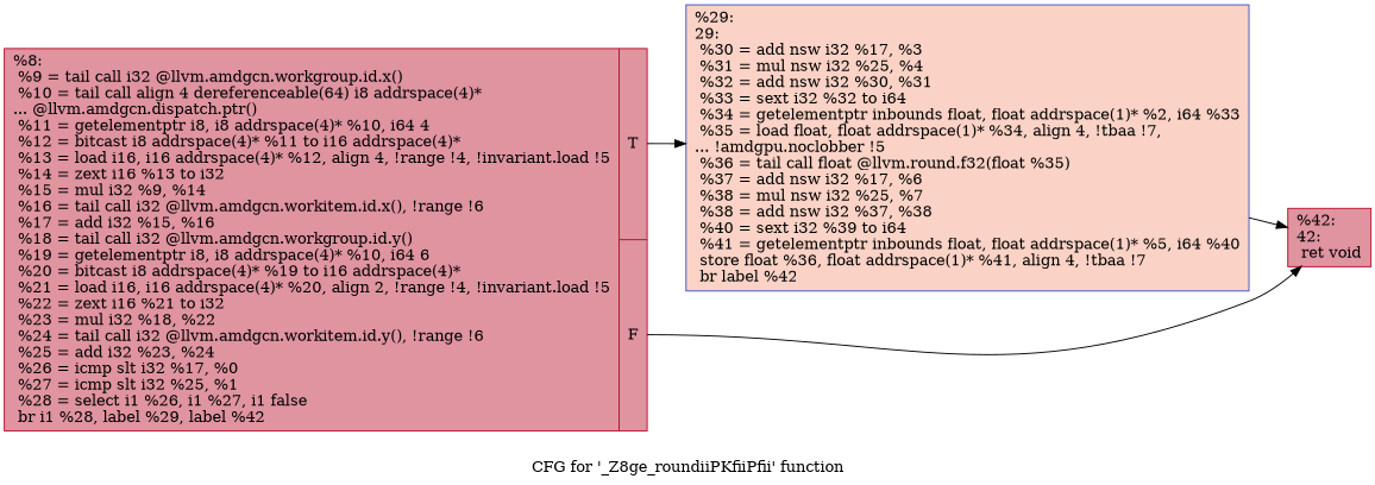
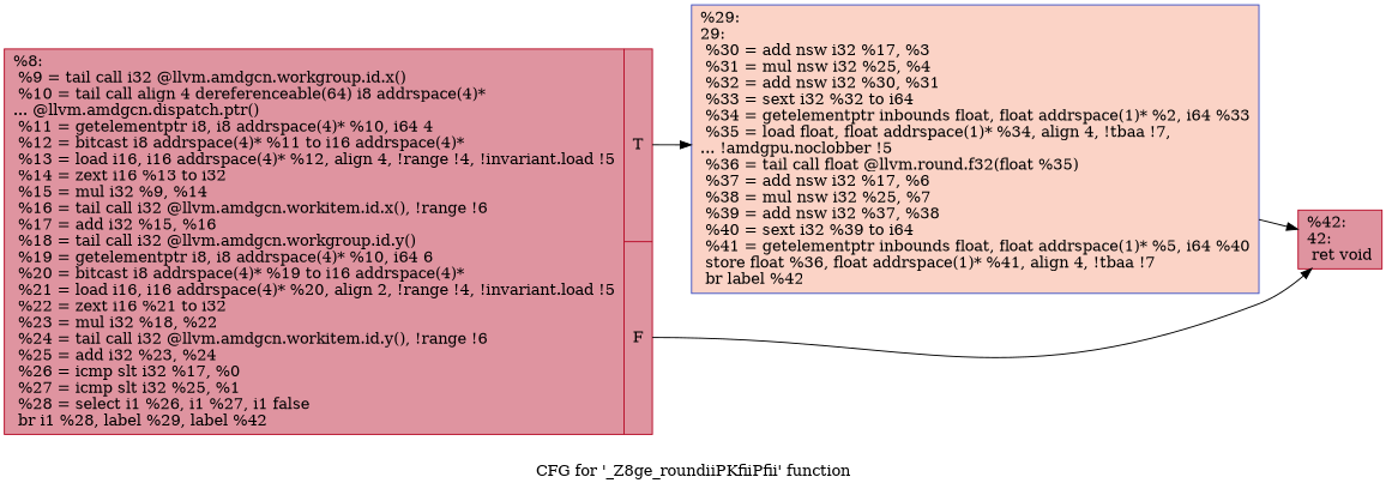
  digraph {
    label="CFG for '_Z8ge_roundiiPKfiiPfii' function"
    rankdir=LR
    node [color="#b70d28ff" fillcolor="#b70d2870" shape=record style=filled]
    n1 [label="{%8:\l  %9 = tail call i32 @llvm.amdgcn.workgroup.id.x()\l  %10 = tail call align 4 dereferenceable(64) i8 addrspace(4)*\l... @llvm.amdgcn.dispatch.ptr()\l  %11 = getelementptr i8, i8 addrspace(4)* %10, i64 4\l  %12 = bitcast i8 addrspace(4)* %11 to i16 addrspace(4)*\l  %13 = load i16, i16 addrspace(4)* %12, align 4, !range !4, !invariant.load !5\l  %14 = zext i16 %13 to i32\l  %15 = mul i32 %9, %14\l  %16 = tail call i32 @llvm.amdgcn.workitem.id.x(), !range !6\l  %17 = add i32 %15, %16\l  %18 = tail call i32 @llvm.amdgcn.workgroup.id.y()\l  %19 = getelementptr i8, i8 addrspace(4)* %10, i64 6\l  %20 = bitcast i8 addrspace(4)* %19 to i16 addrspace(4)*\l  %21 = load i16, i16 addrspace(4)* %20, align 2, !range !4, !invariant.load !5\l  %22 = zext i16 %21 to i32\l  %23 = mul i32 %18, %22\l  %24 = tail call i32 @llvm.amdgcn.workitem.id.y(), !range !6\l  %25 = add i32 %23, %24\l  %26 = icmp slt i32 %17, %0\l  %27 = icmp slt i32 %25, %1\l  %28 = select i1 %26, i1 %27, i1 false\l  br i1 %28, label %29, label %42\l|{<s0>T|<s1>F}}"]
-   n2 [color="#3d50c3ff" fillcolor="#f59c7d70" label="{%29:\l29:                                               \l  %30 = add nsw i32 %17, %3\l  %31 = mul nsw i32 %25, %4\l  %32 = add nsw i32 %30, %31\l  %33 = sext i32 %32 to i64\l  %34 = getelementptr inbounds float, float addrspace(1)* %2, i64 %33\l  %35 = load float, float addrspace(1)* %34, align 4, !tbaa !7,\l... !amdgpu.noclobber !5\l  %36 = tail call float @llvm.round.f32(float %35)\l  %37 = add nsw i32 %17, %6\l  %38 = mul nsw i32 %25, %7\l  %38 = add nsw i32 %37, %38\l  %40 = sext i32 %39 to i64\l  %41 = getelementptr inbounds float, float addrspace(1)* %5, i64 %40\l  store float %36, float addrspace(1)* %41, align 4, !tbaa !7\l  br label %42\l}"]
+   n2 [color="#3d50c3ff" fillcolor="#f59c7d70" label="{%29:\l29:                                               \l  %30 = add nsw i32 %17, %3\l  %31 = mul nsw i32 %25, %4\l  %32 = add nsw i32 %30, %31\l  %33 = sext i32 %32 to i64\l  %34 = getelementptr inbounds float, float addrspace(1)* %2, i64 %33\l  %35 = load float, float addrspace(1)* %34, align 4, !tbaa !7,\l... !amdgpu.noclobber !5\l  %36 = tail call float @llvm.round.f32(float %35)\l  %37 = add nsw i32 %17, %6\l  %38 = mul nsw i32 %25, %7\l  %39 = add nsw i32 %37, %38\l  %40 = sext i32 %39 to i64\l  %41 = getelementptr inbounds float, float addrspace(1)* %5, i64 %40\l  store float %36, float addrspace(1)* %41, align 4, !tbaa !7\l  br label %42\l}"]
    n3 [label="{%42:\l42:                                               \l  ret void\l}"]
    n1 -> n2 [tailport=s0]
    n1 -> n3 [tailport=s1]
    n2 -> n3
  }
